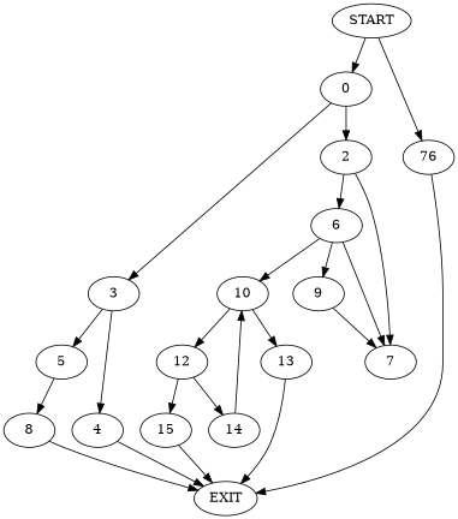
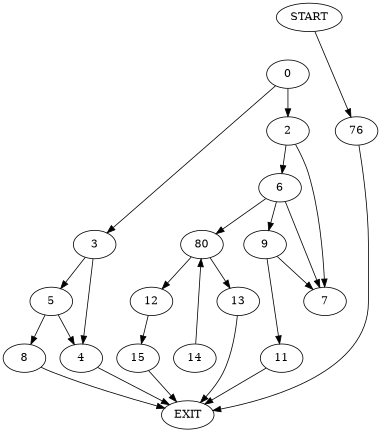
  digraph {
    n1 [label=START]
    n2 [label=0]
    n3 [label=76]
    2
    3
    n6 [label=EXIT]
    6
    7
    4
    5
    9
-   10
+   10 [label=80]
    8
+   11
    12
    13
    14
    15
-   n1 -> n2
    n1 -> n3
    n2 -> 2
    n2 -> 3
    n3 -> n6
    2 -> 6
    2 -> 7
    3 -> 4
    3 -> 5
    6 -> 7
    6 -> 9
    6 -> 10
    4 -> n6
+   5 -> 4
    5 -> 8
    9 -> 7
+   9 -> 11
    10 -> 12
    10 -> 13
    8 -> n6
-   12 -> 14
+   11 -> n6
    12 -> 15
    13 -> n6
    14 -> 10
    15 -> n6
  }
